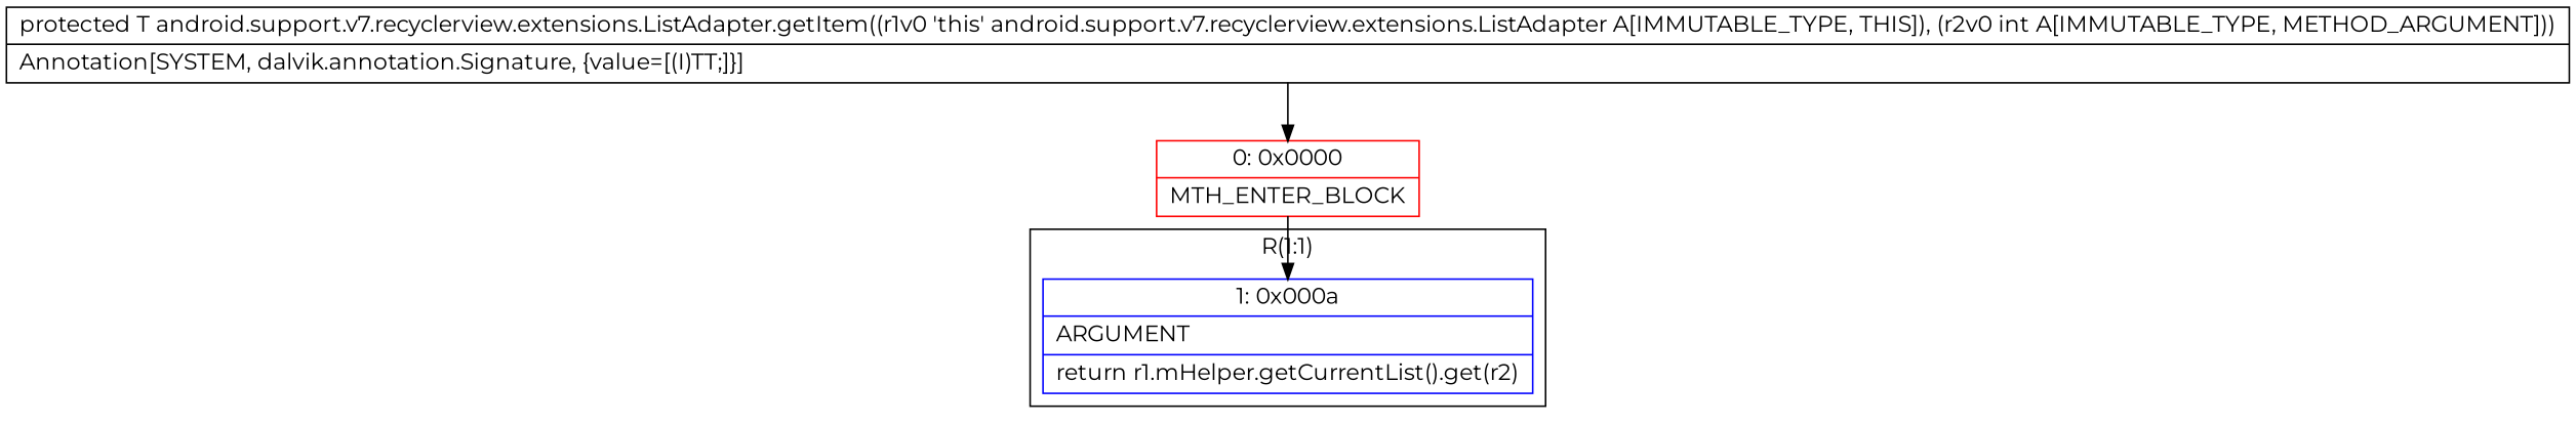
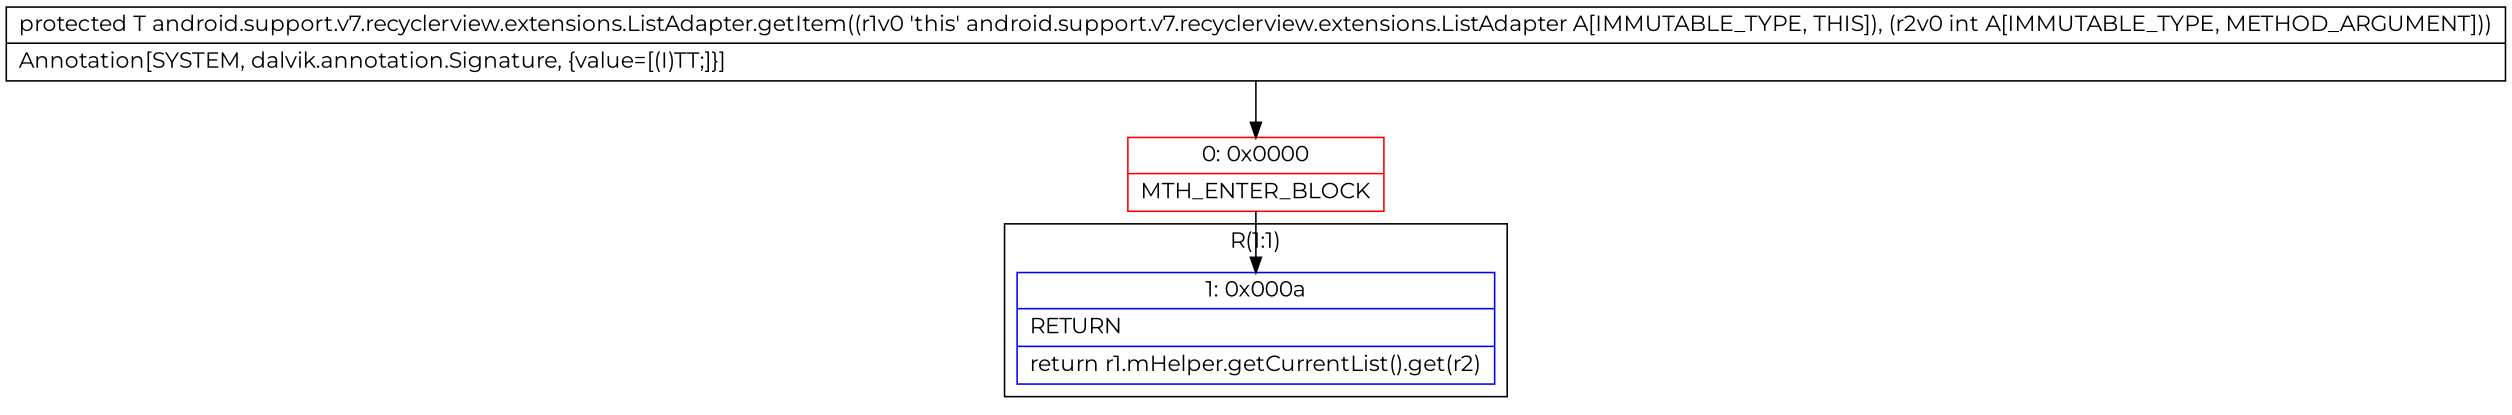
  digraph {
    fontname=Montserrat
    node [shape=record fontname=Montserrat]
    edge [fontname=Montserrat]
-   n1 [color=blue label="{1\:\ 0x000a|ARGUMENT\l|return r1.mHelper.getCurrentList().get(r2)\l}"]
+   n1 [color=blue label="{1\:\ 0x000a|RETURN\l|return r1.mHelper.getCurrentList().get(r2)\l}"]
    n2 [color=red label="{0\:\ 0x0000|MTH_ENTER_BLOCK\l}"]
    n3 [label="{protected T android.support.v7.recyclerview.extensions.ListAdapter.getItem((r1v0 'this' android.support.v7.recyclerview.extensions.ListAdapter A[IMMUTABLE_TYPE, THIS]), (r2v0 int A[IMMUTABLE_TYPE, METHOD_ARGUMENT]))  | Annotation[SYSTEM, dalvik.annotation.Signature, \{value=[(I)TT;]\}]\l}"]
    subgraph cluster_1 {
      label="R(1:1)"
      n1
    }
    n2 -> n1
    n3 -> n2
  }
